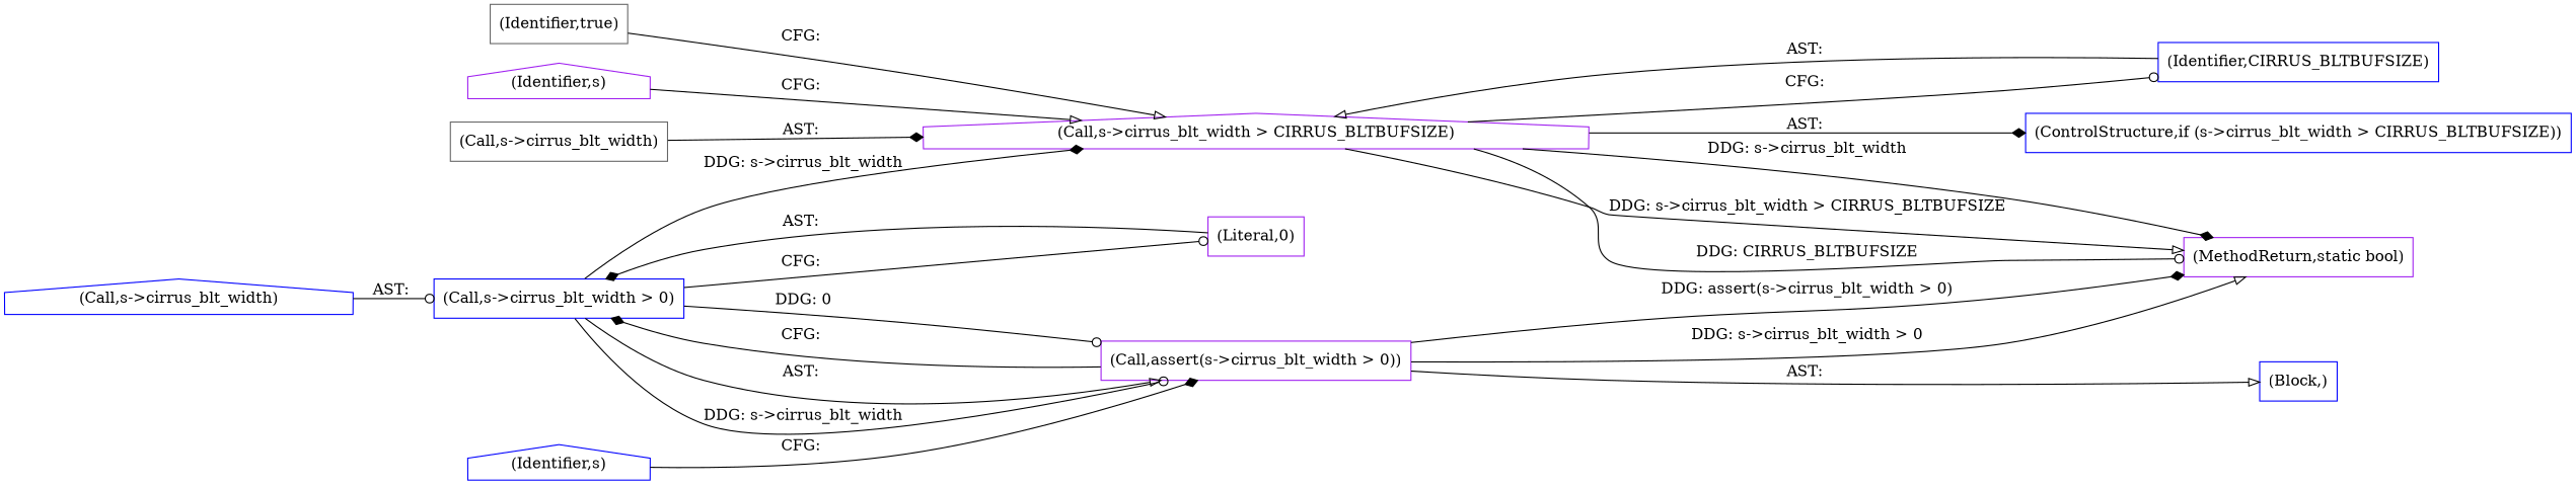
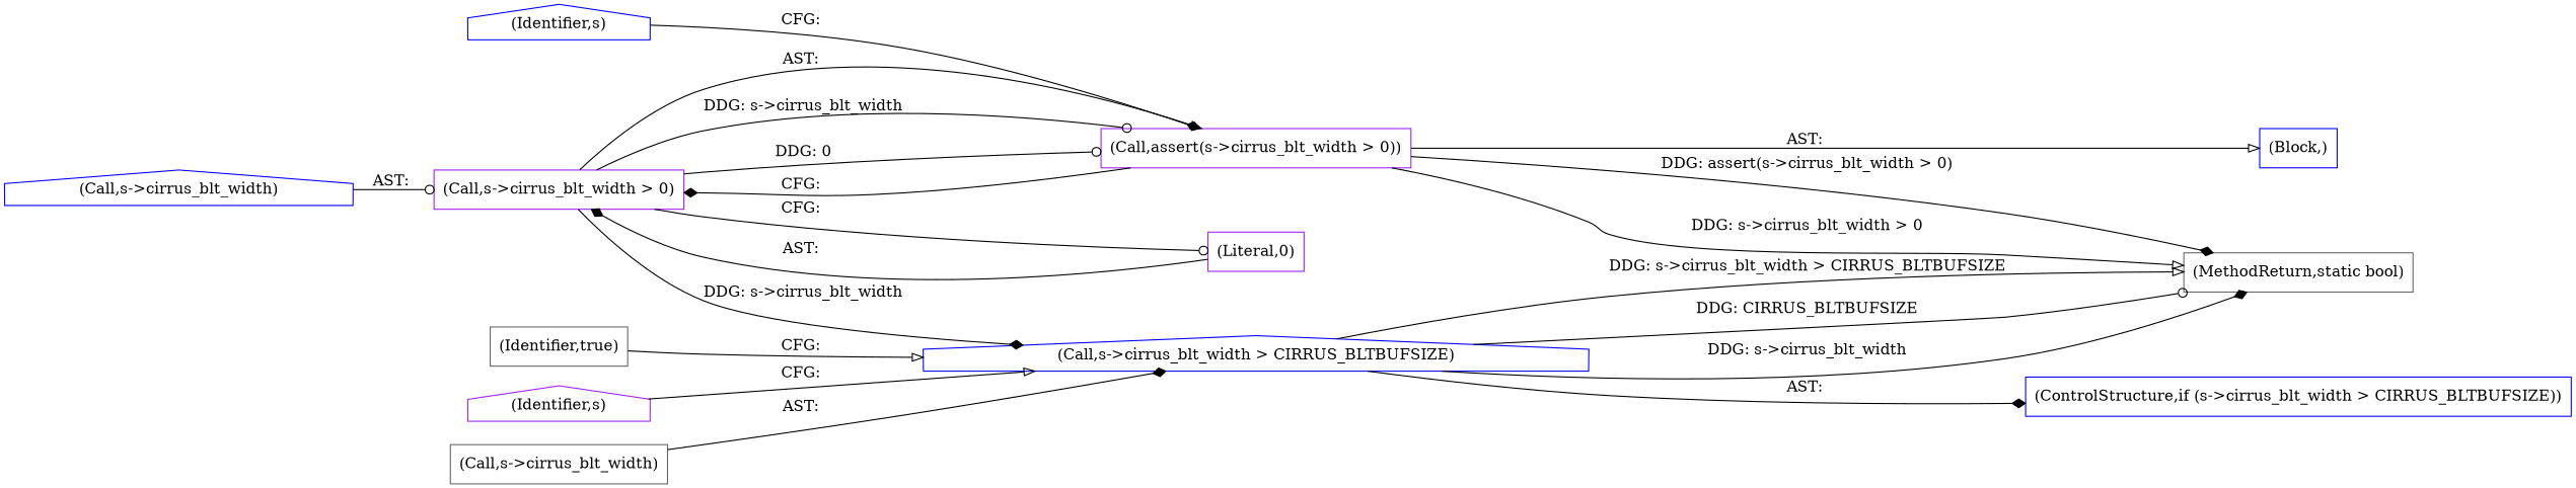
  digraph {
    rankdir=LR
    node [color=purple shape=box]
    edge [arrowhead=diamond]
-   n1 [color=blue label="(Call,s->cirrus_blt_width > 0)"]
+   n1 [label="(Call,s->cirrus_blt_width > 0)"]
    n2 [label="(Call,assert(s->cirrus_blt_width > 0))"]
-   n3 [label="(Call,s->cirrus_blt_width > CIRRUS_BLTBUFSIZE)" shape=house]
+   n3 [color=blue label="(Call,s->cirrus_blt_width > CIRRUS_BLTBUFSIZE)" shape=house]
    n4 [label="(Literal,0)"]
    n5 [color=blue label="(Block,)"]
-   n6 [label="(MethodReturn,static bool)"]
-   n7 [color=blue label="(Identifier,CIRRUS_BLTBUFSIZE)"]
+   n6 [color=gray40 label="(MethodReturn,static bool)"]
    n8 [color=blue label="(ControlStructure,if (s->cirrus_blt_width > CIRRUS_BLTBUFSIZE))"]
    n9 [color=blue label="(Identifier,s)" shape=house]
    n10 [color=gray40 label="(Identifier,true)"]
    n11 [color=blue label="(Call,s->cirrus_blt_width)" shape=house]
    n12 [label="(Identifier,s)" shape=house]
    n13 [color=gray40 label="(Call,s->cirrus_blt_width)"]
    n1 -> n2 [arrowhead=onormal label="AST: "]
    n1 -> n2 [arrowhead=odot label="DDG: s->cirrus_blt_width"]
    n1 -> n2 [arrowhead=odot label="DDG: 0"]
    n1 -> n3 [label="DDG: s->cirrus_blt_width"]
    n1 -> n4 [arrowhead=odot label="CFG: "]
    n2 -> n1 [label="CFG: "]
    n2 -> n5 [arrowhead=onormal label="AST: "]
    n2 -> n6 [label="DDG: assert(s->cirrus_blt_width > 0)"]
    n2 -> n6 [arrowhead=onormal label="DDG: s->cirrus_blt_width > 0"]
    n3 -> n6 [arrowhead=onormal label="DDG: s->cirrus_blt_width > CIRRUS_BLTBUFSIZE"]
    n3 -> n6 [arrowhead=odot label="DDG: CIRRUS_BLTBUFSIZE"]
    n3 -> n6 [label="DDG: s->cirrus_blt_width"]
-   n3 -> n7 [arrowhead=odot label="CFG: "]
    n3 -> n8 [label="AST: "]
    n4 -> n1 [label="AST: "]
-   n7 -> n3 [arrowhead=onormal label="AST: "]
    n9 -> n2 [label="CFG: "]
    n10 -> n3 [arrowhead=onormal label="CFG: "]
    n11 -> n1 [arrowhead=odot label="AST: "]
    n12 -> n3 [arrowhead=onormal label="CFG: "]
    n13 -> n3 [label="AST: "]
  }
